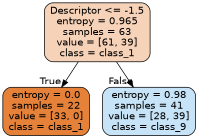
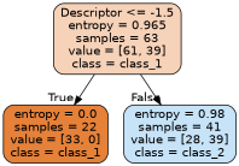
  digraph {
    node [color=black fontname=helvetica shape=box style="filled, rounded"]
    edge [fontname=helvetica labeldistance=2.5]
    n1 [fillcolor="#f6d2b8" label="Descriptor <= -1.5\nentropy = 0.965\nsamples = 63\nvalue = [61, 39]\nclass = class_1"]
    n2 [fillcolor="#e58139" label="entropy = 0.0\nsamples = 22\nvalue = [33, 0]\nclass = class_1"]
-   n3 [fillcolor="#c7e3f8" label="entropy = 0.98\nsamples = 41\nvalue = [28, 39]\nclass = class_9"]
+   n3 [fillcolor="#c7e3f8" label="entropy = 0.98\nsamples = 41\nvalue = [28, 39]\nclass = class_2"]
    n1 -> n2 [headlabel=True labelangle=45]
    n1 -> n3 [headlabel=False labelangle=-45]
  }
